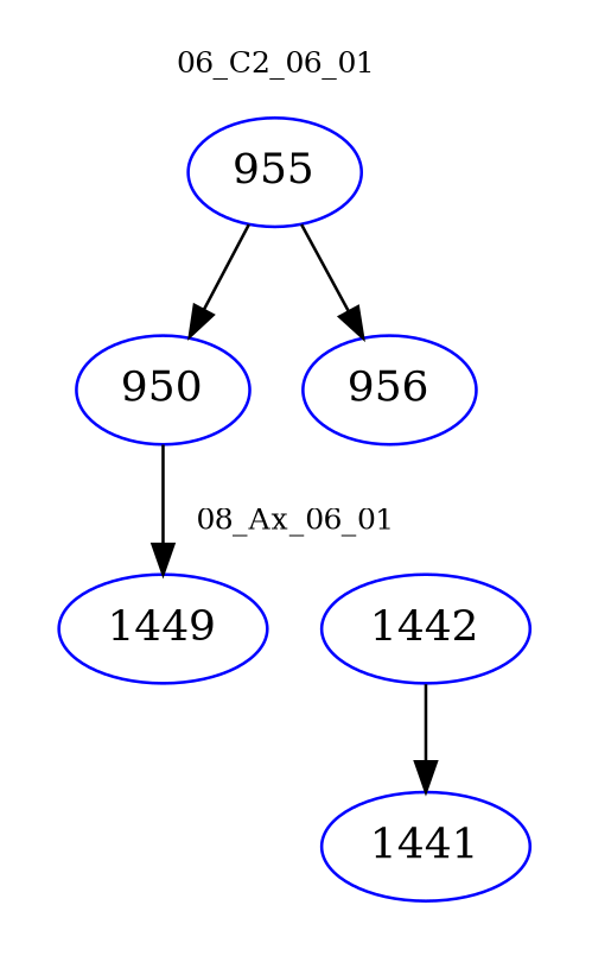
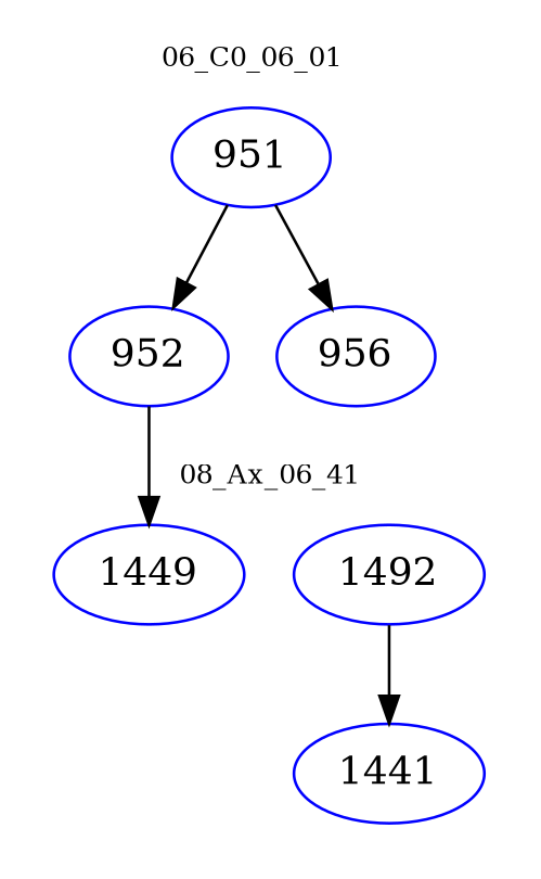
  digraph {
    node [color=blue]
    edge [color=black]
-   n1 [label=1442]
+   n1 [label=1492]
    n2 [label=1441]
    n3 [label=1449]
-   n4 [label=955]
-   n5 [label=950]
+   n4 [label=951]
+   n5 [label=952]
    n6 [label=956]
    subgraph cluster_1 {
      color=white
      fontsize=10
-     label="08_Ax_06_01"
+     label="08_Ax_06_41"
      n1
      n2
      n3
    }
    subgraph cluster_2 {
      color=white
      fontsize=10
-     label="06_C2_06_01"
+     label="06_C0_06_01"
      n4
      n5
      n6
    }
    n1 -> n2
    n4 -> n5
    n4 -> n6
    n5 -> n3
  }
